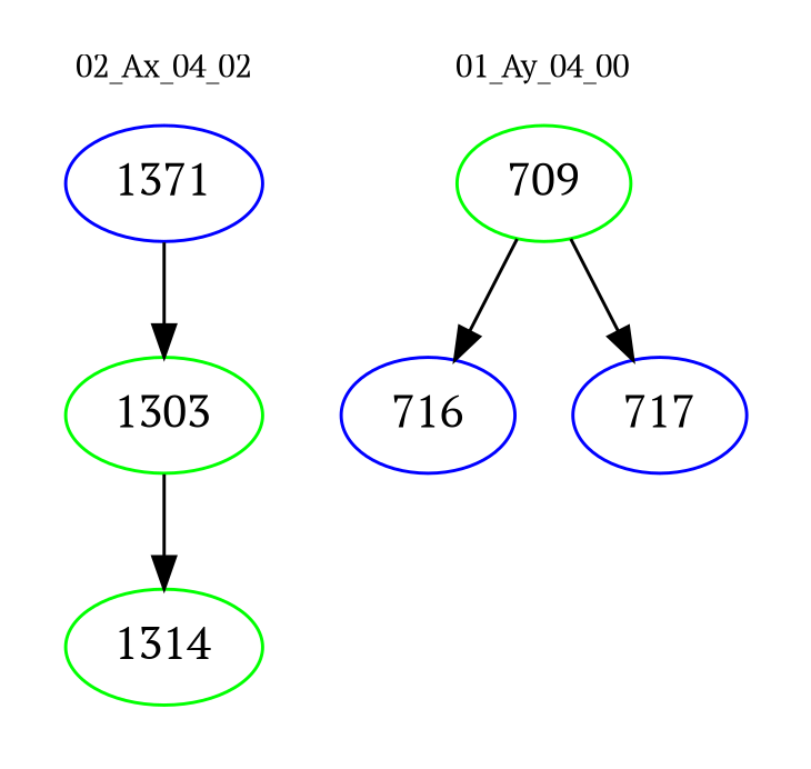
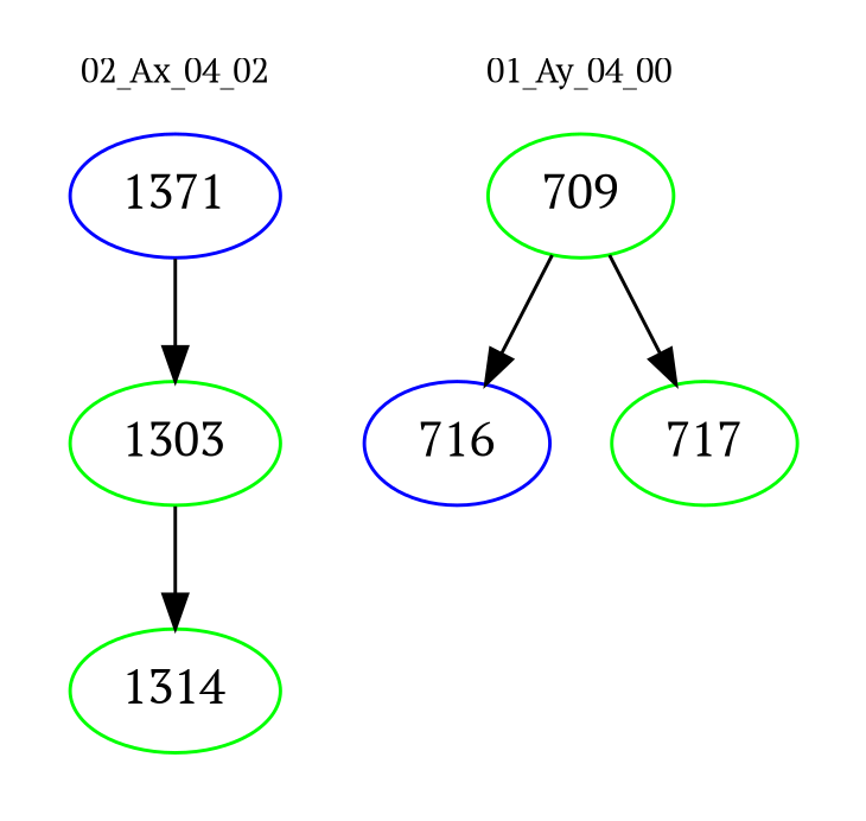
  digraph {
    fontname="PT Serif"
    node [color=green fontname="PT Serif"]
    edge [color=black fontname="PT Serif"]
    n1 [label=1303]
    n2 [color=blue label=1371]
    n3 [label=1314]
    n4 [label=709]
    n5 [color=blue label=716]
-   n6 [color=blue label=717]
+   n6 [label=717]
    subgraph cluster_1 {
      color=white
      fontsize=10
      label="02_Ax_04_02"
      n1
      n2
      n3
    }
    subgraph cluster_2 {
      color=white
      fontsize=10
      label="01_Ay_04_00"
      n4
      n5
      n6
    }
    n1 -> n3
    n2 -> n1
    n4 -> n5
    n4 -> n6
  }
